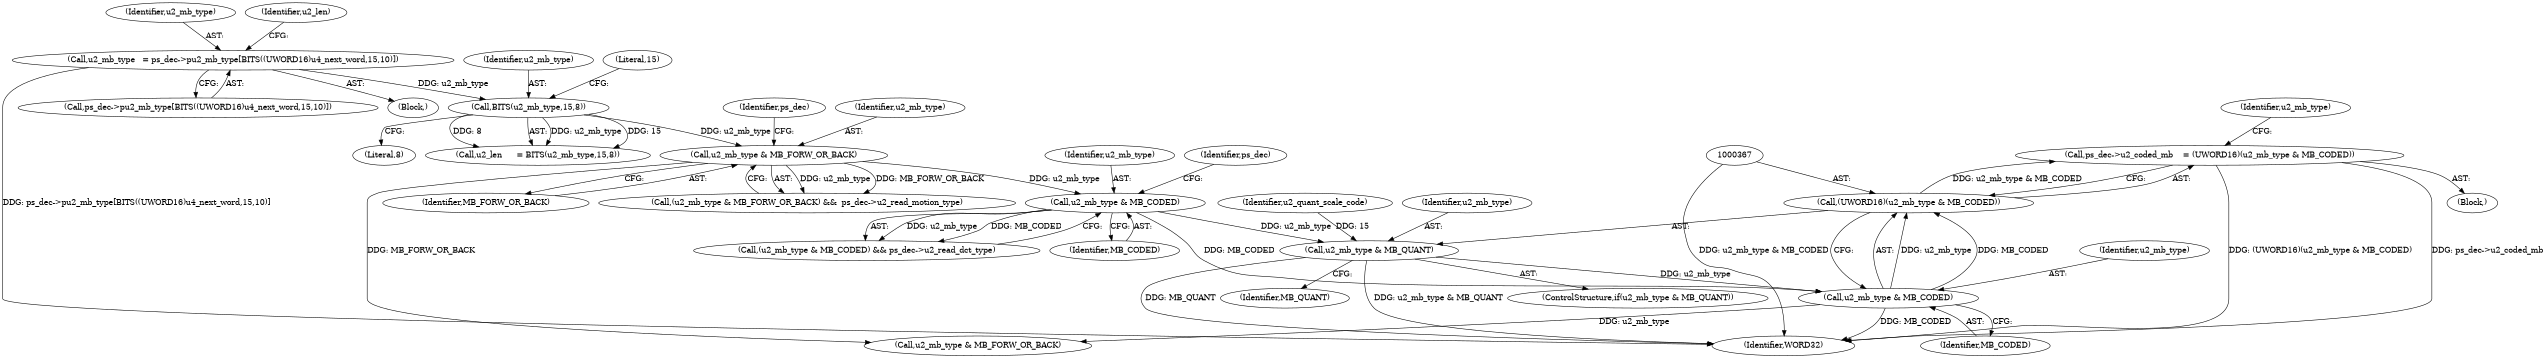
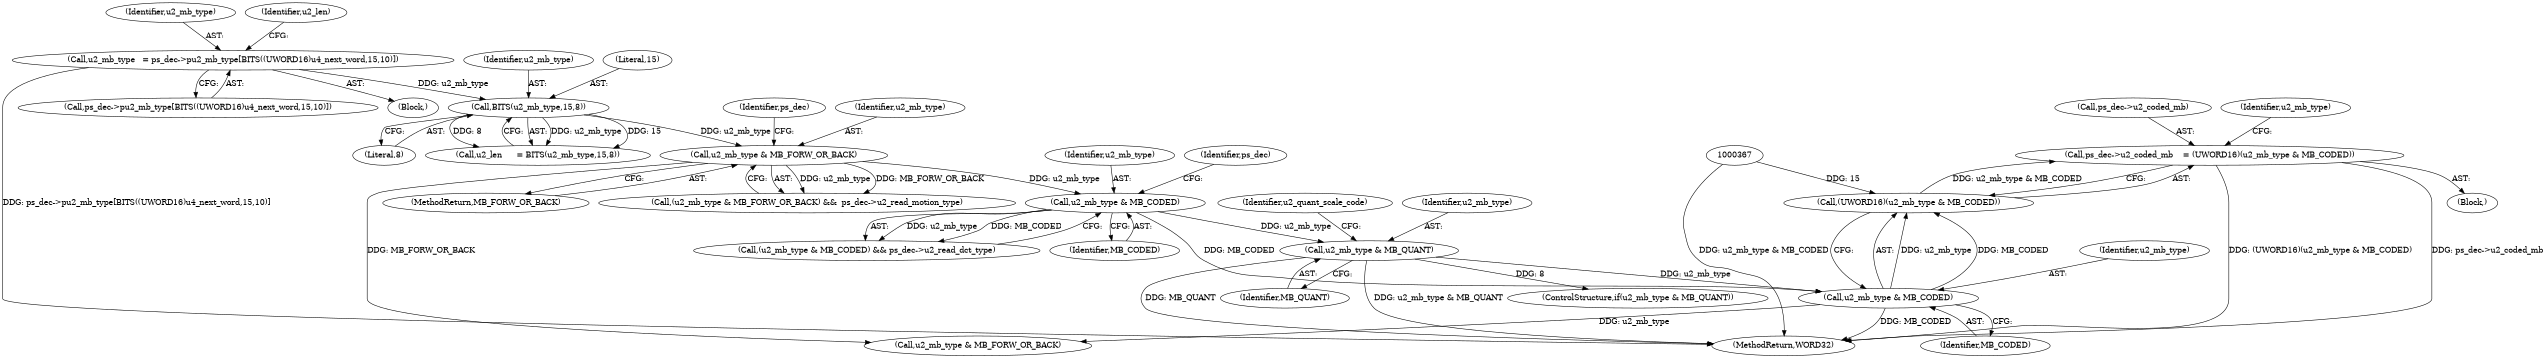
  digraph {
    n1 [label="(Call,ps_dec->u2_coded_mb    = (UWORD16)(u2_mb_type & MB_CODED))"]
    n2 [label="(Call,(UWORD16)(u2_mb_type & MB_CODED))"]
-   n3 [label="(Identifier,WORD32)"]
+   n3 [label="(MethodReturn,WORD32)"]
    n4 [label="(Block,)"]
    n5 [label="(Call,u2_mb_type & MB_CODED)"]
    n6 [label="(Call,u2_mb_type & MB_FORW_OR_BACK)"]
    n7 [label="(Identifier,MB_CODED)"]
    n8 [label="(Call,u2_mb_type & MB_QUANT)"]
    n9 [label="(ControlStructure,if(u2_mb_type & MB_QUANT))"]
    n10 [label="(Identifier,MB_QUANT)"]
    n11 [label="(Call,u2_mb_type & MB_CODED)"]
    n12 [label="(Call,(u2_mb_type & MB_CODED) && ps_dec->u2_read_dct_type)"]
    n13 [label="(Identifier,MB_CODED)"]
    n14 [label="(Call,u2_mb_type & MB_FORW_OR_BACK)"]
-   n15 [label="(Identifier,MB_FORW_OR_BACK)"]
+   n15 [label="(MethodReturn,MB_FORW_OR_BACK)"]
    n16 [label="(Call,(u2_mb_type & MB_FORW_OR_BACK) &&  ps_dec->u2_read_motion_type)"]
    n17 [label="(Call,BITS(u2_mb_type,15,8))"]
    n18 [label="(Call,u2_len      = BITS(u2_mb_type,15,8))"]
    n19 [label="(Literal,8)"]
    n20 [label="(Call,u2_mb_type   = ps_dec->pu2_mb_type[BITS((UWORD16)u4_next_word,15,10)])"]
    n21 [label="(Call,ps_dec->pu2_mb_type[BITS((UWORD16)u4_next_word,15,10)])"]
    n22 [label="(Block,)"]
    n23 [label="(Identifier,u2_mb_type)"]
+   n24 [label="(Call,ps_dec->u2_coded_mb)"]
    n25 [label="(Identifier,ps_dec)"]
    n26 [label="(Identifier,u2_quant_scale_code)"]
    n27 [label="(Identifier,u2_mb_type)"]
    n28 [label="(Identifier,u2_mb_type)"]
    n29 [label="(Identifier,u2_mb_type)"]
    n30 [label="(Identifier,u2_mb_type)"]
    n31 [label="(Literal,15)"]
    n32 [label="(Identifier,u2_mb_type)"]
    n33 [label="(Identifier,u2_len)"]
    n34 [label="(Identifier,ps_dec)"]
    n35 [label="(Identifier,u2_mb_type)"]
    1000367
    n1 -> n2 [label="CFG: "]
    n1 -> n3 [label="DDG: (UWORD16)(u2_mb_type & MB_CODED)"]
    n1 -> n3 [label="DDG: ps_dec->u2_coded_mb"]
    n1 -> n4 [label="AST: "]
    n2 -> n1 [label="AST: "]
    n2 -> n1 [label="DDG: u2_mb_type & MB_CODED"]
    n2 -> n5 [label="CFG: "]
    n5 -> n2 [label="AST: "]
    n5 -> n2 [label="DDG: u2_mb_type"]
    n5 -> n2 [label="DDG: MB_CODED"]
    n5 -> n3 [label="DDG: MB_CODED"]
    n5 -> n6 [label="DDG: u2_mb_type"]
    n5 -> n7 [label="CFG: "]
    n7 -> n5 [label="AST: "]
    n8 -> n3 [label="DDG: MB_QUANT"]
    n8 -> n3 [label="DDG: u2_mb_type & MB_QUANT"]
    n8 -> n5 [label="DDG: u2_mb_type"]
-   n8 -> n9 [label="AST: "]
+   n8 -> n9 [label="DDG: 8"]
    n8 -> n10 [label="CFG: "]
-   n2 -> n8 [label="AST: "]
+   n10 -> n8 [label="AST: "]
    n11 -> n5 [label="DDG: MB_CODED"]
    n11 -> n8 [label="DDG: u2_mb_type"]
    n11 -> n12 [label="AST: "]
    n11 -> n12 [label="DDG: u2_mb_type"]
    n11 -> n12 [label="DDG: MB_CODED"]
    n11 -> n13 [label="CFG: "]
    n12 -> n11 [label="CFG: "]
    n13 -> n11 [label="AST: "]
    n14 -> n6 [label="DDG: MB_FORW_OR_BACK"]
    n14 -> n11 [label="DDG: u2_mb_type"]
    n14 -> n15 [label="CFG: "]
    n14 -> n16 [label="AST: "]
    n14 -> n16 [label="DDG: u2_mb_type"]
    n14 -> n16 [label="DDG: MB_FORW_OR_BACK"]
    n15 -> n14 [label="AST: "]
    n16 -> n14 [label="CFG: "]
    n17 -> n14 [label="DDG: u2_mb_type"]
    n17 -> n18 [label="AST: "]
    n17 -> n18 [label="DDG: u2_mb_type"]
    n17 -> n18 [label="DDG: 15"]
    n17 -> n18 [label="DDG: 8"]
    n17 -> n19 [label="CFG: "]
+   n18 -> n17 [label="CFG: "]
+   n19 -> n17 [label="AST: "]
    n20 -> n3 [label="DDG: ps_dec->pu2_mb_type[BITS((UWORD16)u4_next_word,15,10)]"]
    n20 -> n17 [label="DDG: u2_mb_type"]
    n20 -> n21 [label="CFG: "]
    n20 -> n22 [label="AST: "]
    n21 -> n20 [label="AST: "]
    n23 -> n11 [label="AST: "]
+   n24 -> n1 [label="AST: "]
    n25 -> n14 [label="CFG: "]
-   n26 -> n8 [label="DDG: 15"]
+   n26 -> n8 [label="CFG: "]
    n27 -> n5 [label="AST: "]
    n28 -> n1 [label="CFG: "]
    n29 -> n17 [label="AST: "]
    n30 -> n14 [label="AST: "]
-   n31 -> n17 [label="CFG: "]
+   n31 -> n17 [label="AST: "]
    n32 -> n20 [label="AST: "]
    n33 -> n20 [label="CFG: "]
    n34 -> n11 [label="CFG: "]
    n35 -> n8 [label="AST: "]
-   1000367 -> n2 [label="AST: "]
+   1000367 -> n2 [label="DDG: 15"]
    1000367 -> n3 [label="DDG: u2_mb_type & MB_CODED"]
  }
